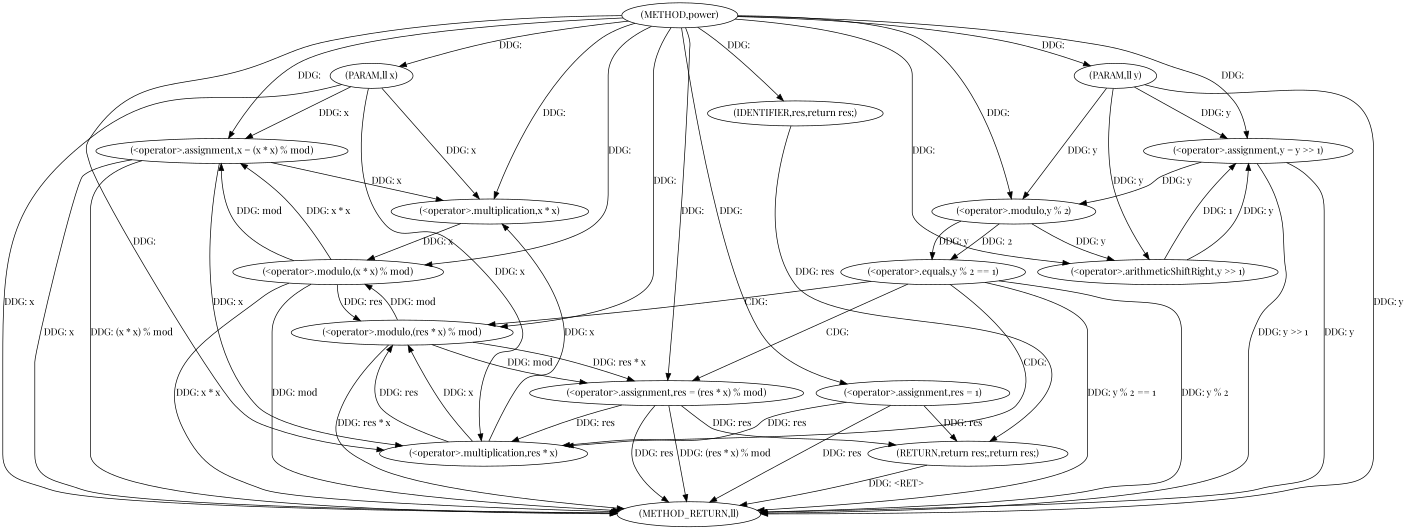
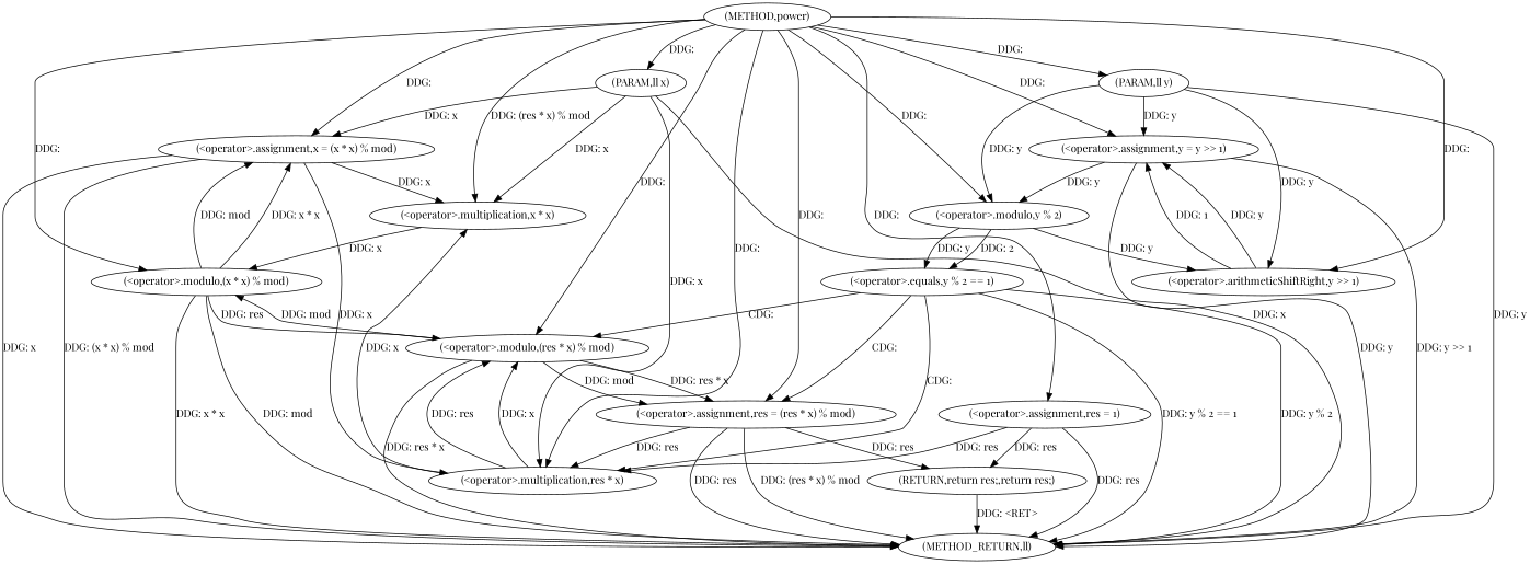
  digraph {
    fontname="Playfair Display"
    node [fontname="Playfair Display"]
    edge [fontname="Playfair Display"]
    n1 [label="(METHOD,power)"]
    n2 [label="(PARAM,ll x)"]
    n3 [label="(PARAM,ll y)"]
    n4 [label="(<operator>.assignment,res = 1)"]
-   n5 [label="(IDENTIFIER,res,return res;)"]
    n6 [label="(<operator>.assignment,y = y >> 1)"]
    n7 [label="(<operator>.assignment,x = (x * x) % mod)"]
    n8 [label="(<operator>.assignment,res = (res * x) % mod)"]
    n9 [label="(<operator>.arithmeticShiftRight,y >> 1)"]
    n10 [label="(<operator>.modulo,(x * x) % mod)"]
    n11 [label="(<operator>.modulo,y % 2)"]
    n12 [label="(<operator>.multiplication,x * x)"]
    n13 [label="(<operator>.modulo,(res * x) % mod)"]
    n14 [label="(<operator>.multiplication,res * x)"]
    n15 [label="(METHOD_RETURN,ll)"]
    n16 [label="(RETURN,return res;,return res;)"]
    n17 [label="(<operator>.equals,y % 2 == 1)"]
    n1 -> n2 [label="DDG: "]
    n1 -> n3 [label="DDG: "]
    n1 -> n4 [label="DDG: "]
-   n1 -> n5 [label="DDG: "]
    n1 -> n6 [label="DDG: "]
    n1 -> n7 [label="DDG: "]
    n1 -> n8 [label="DDG: "]
    n1 -> n9 [label="DDG: "]
    n1 -> n10 [label="DDG: "]
    n1 -> n11 [label="DDG: "]
-   n1 -> n12 [label="DDG: "]
+   n1 -> n12 [label="DDG: (res * x) % mod"]
    n1 -> n13 [label="DDG: "]
    n1 -> n14 [label="DDG: "]
    n2 -> n7 [label="DDG: x"]
    n2 -> n12 [label="DDG: x"]
    n2 -> n14 [label="DDG: x"]
    n2 -> n15 [label="DDG: x"]
    n3 -> n6 [label="DDG: y"]
    n3 -> n9 [label="DDG: y"]
    n3 -> n11 [label="DDG: y"]
    n3 -> n15 [label="DDG: y"]
    n4 -> n14 [label="DDG: res"]
    n4 -> n15 [label="DDG: res"]
    n4 -> n16 [label="DDG: res"]
-   n5 -> n16 [label="DDG: res"]
    n6 -> n11 [label="DDG: y"]
    n6 -> n15 [label="DDG: y"]
    n6 -> n15 [label="DDG: y >> 1"]
    n7 -> n12 [label="DDG: x"]
    n7 -> n14 [label="DDG: x"]
    n7 -> n15 [label="DDG: x"]
    n7 -> n15 [label="DDG: (x * x) % mod"]
    n8 -> n14 [label="DDG: res"]
    n8 -> n15 [label="DDG: res"]
    n8 -> n15 [label="DDG: (res * x) % mod"]
    n8 -> n16 [label="DDG: res"]
    n9 -> n6 [label="DDG: 1"]
    n9 -> n6 [label="DDG: y"]
    n10 -> n7 [label="DDG: x * x"]
    n10 -> n7 [label="DDG: mod"]
    n10 -> n13 [label="DDG: res"]
    n10 -> n15 [label="DDG: x * x"]
    n10 -> n15 [label="DDG: mod"]
    n11 -> n9 [label="DDG: y"]
    n11 -> n17 [label="DDG: y"]
    n11 -> n17 [label="DDG: 2"]
    n12 -> n10 [label="DDG: x"]
    n13 -> n8 [label="DDG: res * x"]
    n13 -> n8 [label="DDG: mod"]
    n13 -> n10 [label="DDG: mod"]
    n13 -> n15 [label="DDG: res * x"]
    n14 -> n12 [label="DDG: x"]
    n14 -> n13 [label="DDG: res"]
    n14 -> n13 [label="DDG: x"]
    n16 -> n15 [label="DDG: <RET>"]
    n17 -> n8 [label="CDG: "]
    n17 -> n13 [label="CDG: "]
    n17 -> n14 [label="CDG: "]
    n17 -> n15 [label="DDG: y % 2"]
    n17 -> n15 [label="DDG: y % 2 == 1"]
  }
